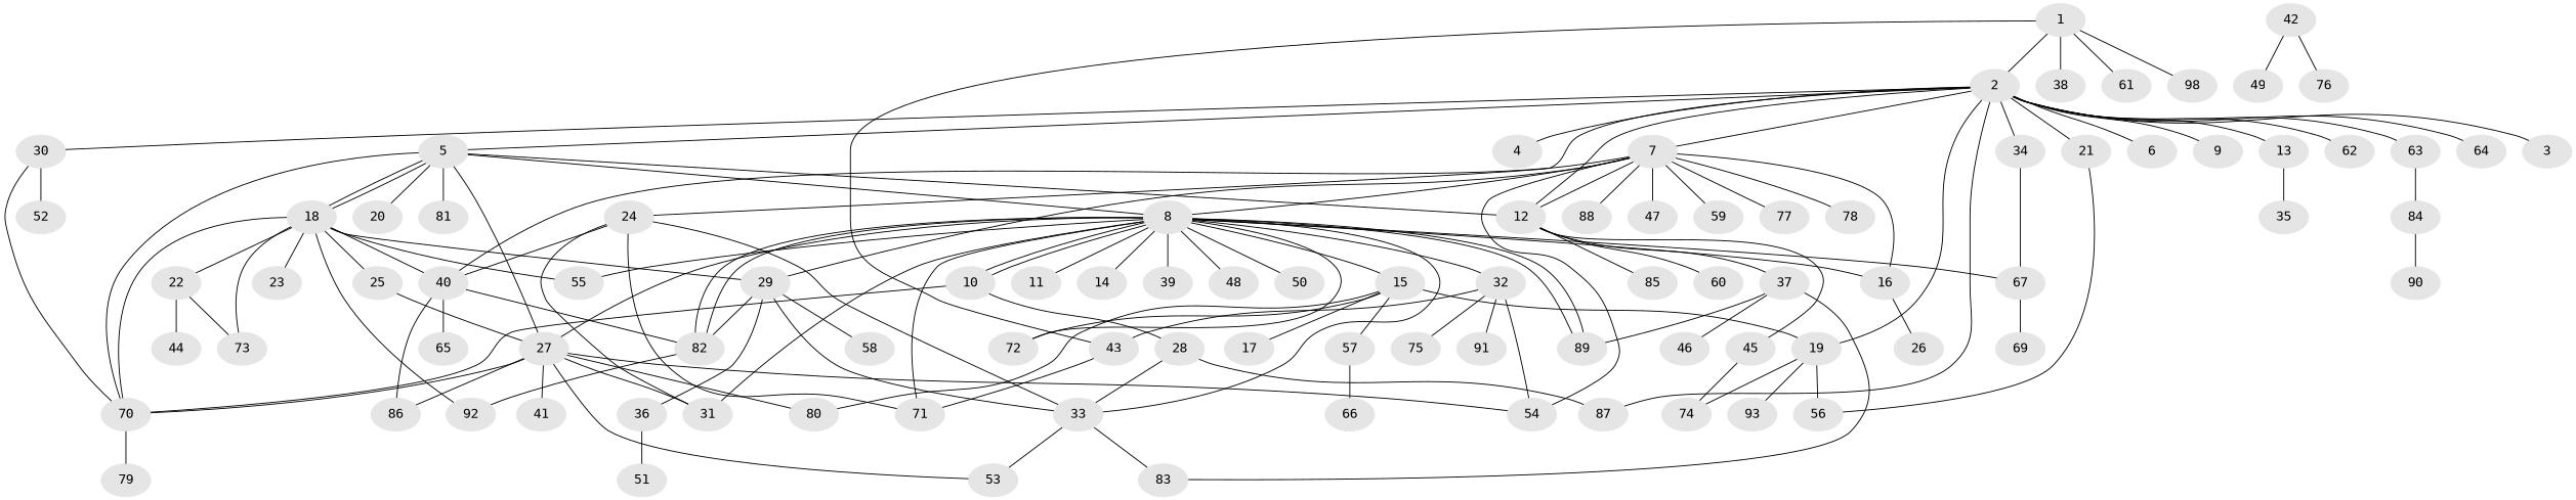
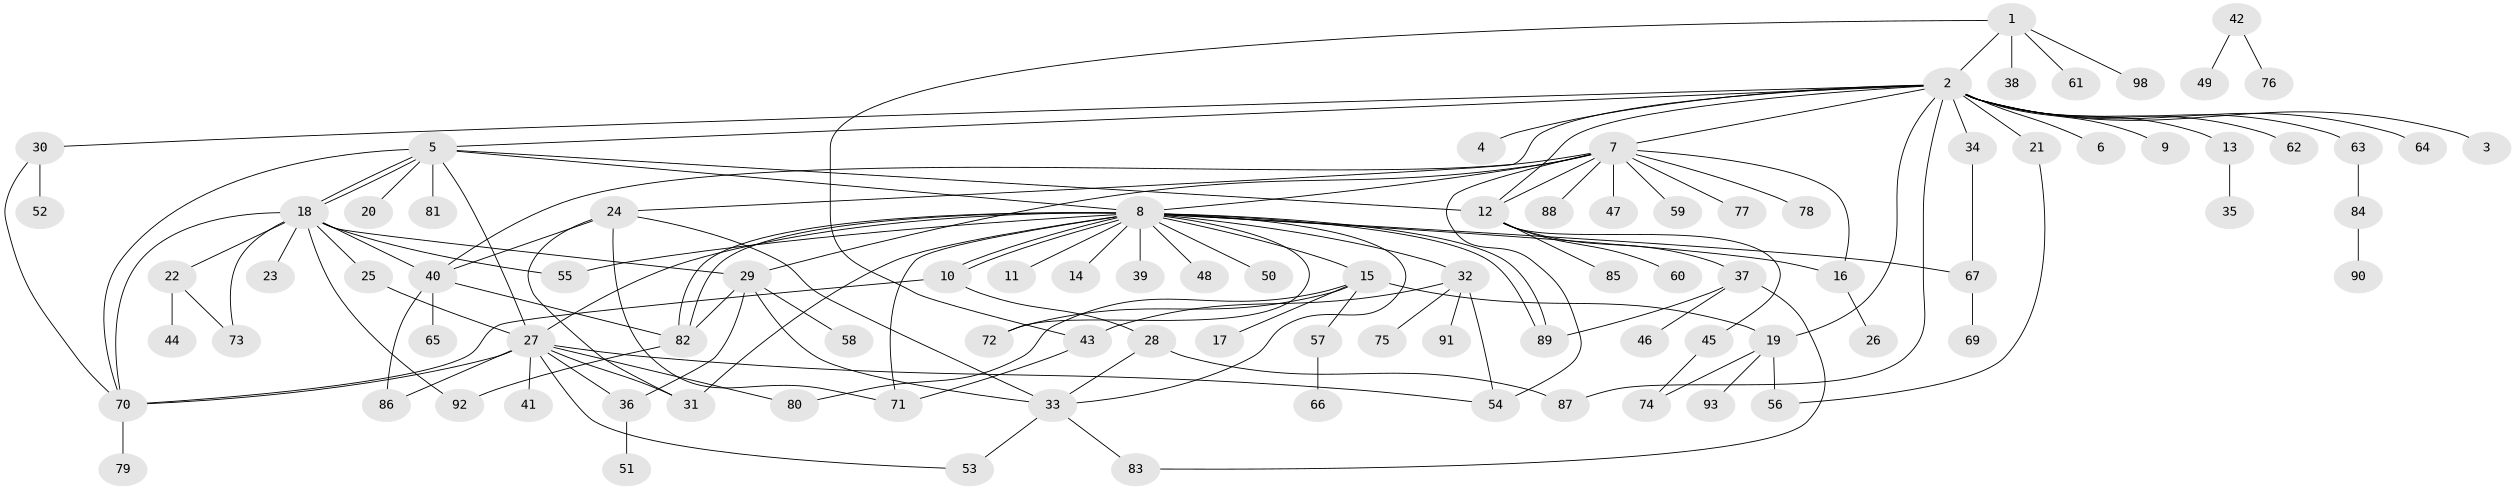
  graph {
    fontname="DejaVu Sans Mono"
    node [color=gray90 fontname="DejaVu Sans Mono" style=filled]
    edge [fontname="DejaVu Sans Mono"]
    1
    2
    38
    43
    61
    n6 [label=98]
    3
    4
    5
    6
    7
    9
    12
    13
    19
    21
    24
    30
    34
    62
    63
    64
    87
    71
    8
    18
    20
    27
    70
    81
    16
    29
    40
    47
    54
    59
    77
    78
    88
    37
    45
    60
    85
    35
    56
    74
    93
    31
    33
    52
    67
    84
    10
    11
    14
    15
    32
    39
    48
    50
    55
    72
    82
    89
    22
    23
    25
    73
    92
    80
    36
    41
    53
    86
    79
    26
    58
    65
    28
    17
    57
    75
    91
    83
    69
    46
    66
    44
    42
    49
    76
    51
    90
    1 -- 2
    1 -- 38
    1 -- 43
    1 -- 61
    1 -- n6
    2 -- 3
    2 -- 4
    2 -- 5
    2 -- 6
    2 -- 7
    2 -- 9
    2 -- 12
    2 -- 13
    2 -- 19
    2 -- 21
    2 -- 24
    2 -- 30
    2 -- 34
    2 -- 62
    2 -- 63
    2 -- 64
    2 -- 87
    43 -- 71
    5 -- 12
    5 -- 8
    5 -- 18
    5 -- 18
    5 -- 20
    5 -- 27
    5 -- 70
    5 -- 81
    7 -- 12
    7 -- 8
    7 -- 16
    7 -- 29
    7 -- 40
    7 -- 47
    7 -- 54
    7 -- 59
    7 -- 77
    7 -- 78
    7 -- 88
    12 -- 37
    12 -- 45
    12 -- 60
    12 -- 85
    13 -- 35
    19 -- 56
    19 -- 74
    19 -- 93
    21 -- 56
    24 -- 71
    24 -- 40
    24 -- 31
    24 -- 33
    30 -- 70
    30 -- 52
    34 -- 67
    63 -- 84
    8 -- 71
    8 -- 27
    8 -- 16
    8 -- 31
    8 -- 33
    8 -- 67
    8 -- 10
    8 -- 10
    8 -- 11
    8 -- 14
    8 -- 15
    8 -- 32
    8 -- 39
    8 -- 48
    8 -- 50
    8 -- 55
    8 -- 72
    8 -- 82
    8 -- 82
    8 -- 89
    8 -- 89
    18 -- 70
    18 -- 29
    18 -- 40
    18 -- 55
    18 -- 22
    18 -- 23
    18 -- 25
    18 -- 73
    18 -- 92
    27 -- 70
    27 -- 54
    27 -- 31
    27 -- 80
+   27 -- 36
    27 -- 41
    27 -- 53
    27 -- 86
    70 -- 79
    16 -- 26
    29 -- 33
    29 -- 82
    29 -- 36
    29 -- 58
    40 -- 82
    40 -- 86
    40 -- 65
    37 -- 89
    37 -- 83
    37 -- 46
    45 -- 74
    33 -- 53
    33 -- 83
    67 -- 69
    84 -- 90
    10 -- 70
    10 -- 28
    15 -- 19
    15 -- 72
    15 -- 80
    15 -- 17
    15 -- 57
    32 -- 43
    32 -- 54
    32 -- 75
    32 -- 91
    82 -- 92
    22 -- 73
    22 -- 44
    25 -- 27
    36 -- 51
    28 -- 87
    28 -- 33
    57 -- 66
    42 -- 49
    42 -- 76
  }
